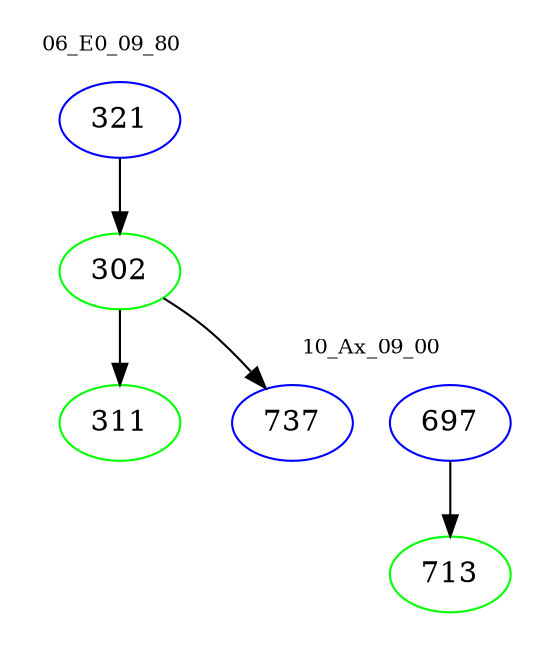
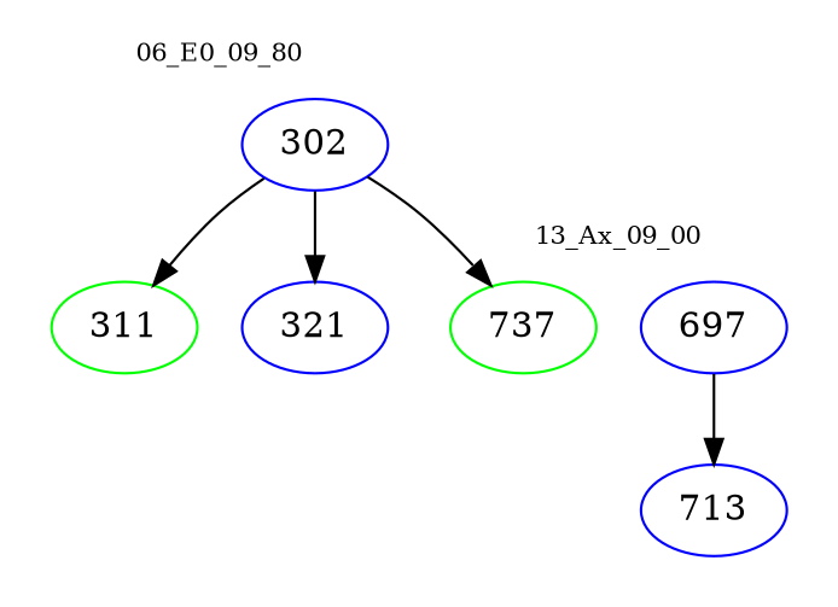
  digraph {
    node [color=blue]
    edge [color=black]
    n1 [label=697]
-   n2 [color=green label=713]
-   n3 [label=737]
-   n4 [color=green label=302]
+   n2 [label=713]
+   n3 [color=green label=737]
+   n4 [label=302]
    n5 [color=green label=311]
    n6 [label=321]
    subgraph cluster_1 {
      color=white
      fontsize=10
-     label="10_Ax_09_00"
+     label="13_Ax_09_00"
      n1
      n2
      n3
    }
    subgraph cluster_2 {
      color=white
      fontsize=10
      label="06_E0_09_80"
      n4
      n5
      n6
    }
    n1 -> n2
    n4 -> n3
    n4 -> n5
-   n6 -> n4
+   n4 -> n6
  }
